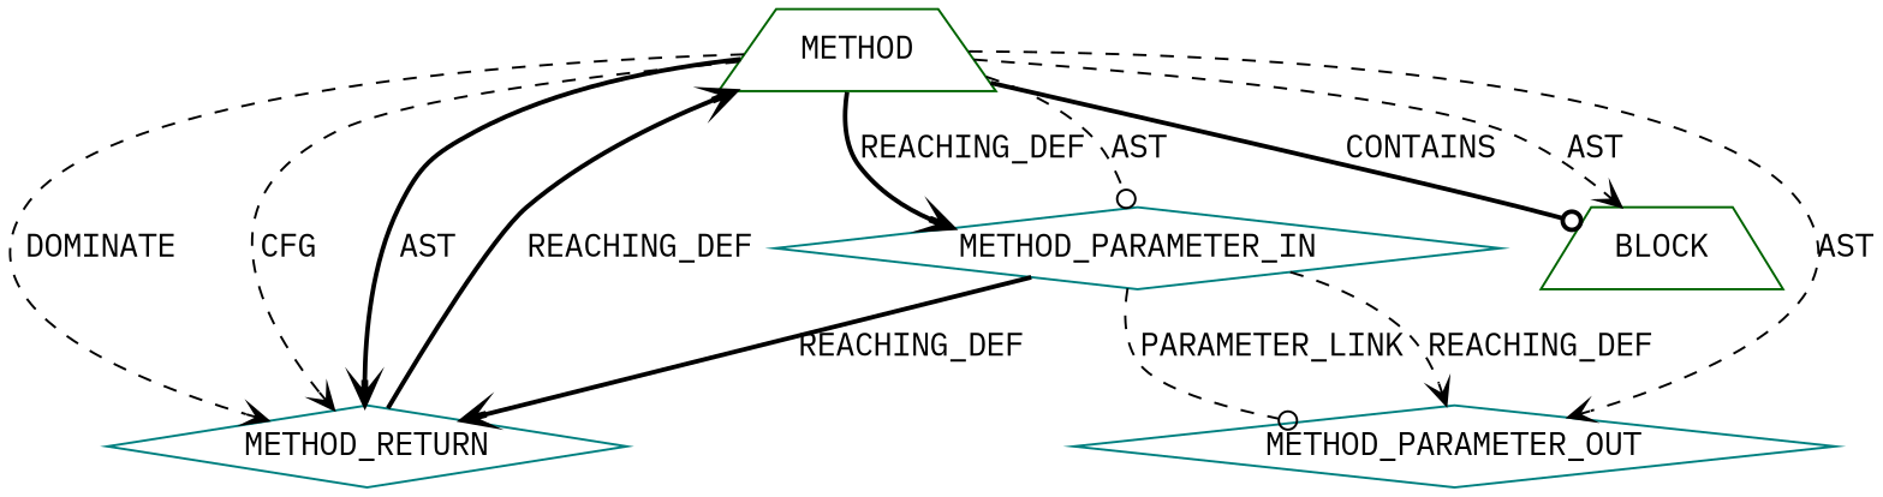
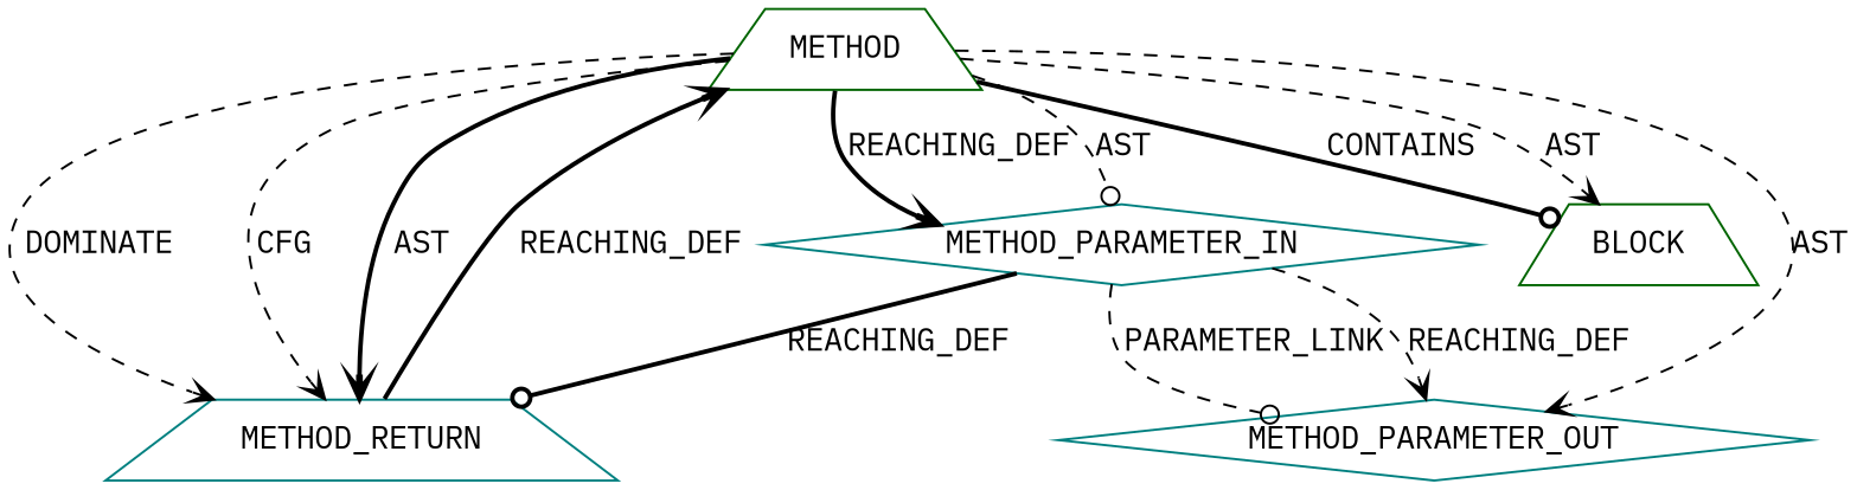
  digraph {
    fontname="IBM Plex Mono"
    node [CODE="<empty>" ORDER=1 color=teal fontname="IBM Plex Mono" shape=diamond EVALUATION_STRATEGY=BY_VALUE TYPE_FULL_NAME=ANY]
    edge [arrowhead=vee fontname="IBM Plex Mono" style=dashed]
    n1 [AST_PARENT_FULL_NAME="<global>" AST_PARENT_TYPE=NAMESPACE_BLOCK FILENAME="<empty>" FULL_NAME=sk_psock_get IS_EXTERNAL=true NAME=sk_psock_get ORDER=0 color=darkgreen label=METHOD shape=trapezium EVALUATION_STRATEGY="" TYPE_FULL_NAME=""]
-   n2 [CODE=RET ORDER=2 label=METHOD_RETURN]
+   n2 [CODE=RET ORDER=2 label=METHOD_RETURN shape=trapezium]
    n3 [CODE=p1 INDEX=1 IS_VARIADIC=false NAME=p1 label=METHOD_PARAMETER_OUT]
    n4 [CODE=p1 INDEX=1 IS_VARIADIC=false NAME=p1 label=METHOD_PARAMETER_IN]
    n5 [ARGUMENT_INDEX=1 color=darkgreen label=BLOCK shape=trapezium EVALUATION_STRATEGY=""]
    n1 -> n2 [label=DOMINATE]
    n1 -> n2 [label=CFG]
    n1 -> n2 [label=AST style=bold]
    n1 -> n3 [label=AST]
    n1 -> n4 [label=REACHING_DEF style=bold]
    n1 -> n4 [arrowhead=odot label=AST]
    n1 -> n5 [arrowhead=odot label=CONTAINS style=bold]
    n1 -> n5 [label=AST]
    n2 -> n1 [label=REACHING_DEF style=bold]
-   n4 -> n2 [VARIABLE=p1 label=REACHING_DEF style=bold]
+   n4 -> n2 [VARIABLE=p1 arrowhead=odot label=REACHING_DEF style=bold]
    n4 -> n3 [arrowhead=odot label=PARAMETER_LINK]
    n4 -> n3 [VARIABLE=p1 label=REACHING_DEF]
  }
